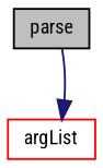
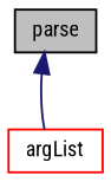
  digraph {
    rankdir=TB
    fontname="Roboto Condensed"
    node [fontname="Roboto Condensed" fontsize=10 shape=record]
    n1 [color=black fillcolor=grey75 fontcolor=black height=0.2 label=parse style=filled width=0.4]
    n2 [color=red height=0.2 label=argList width=0.4]
-   n2 -> n1 [color=midnightblue dir=back fontname="Roboto Condensed" fontsize=10 labelfontname=FreeSans labelfontsize=10 style=solid]
+   n1 -> n2 [color=midnightblue dir=back fontname="Roboto Condensed" fontsize=10 labelfontname=FreeSans labelfontsize=10 style=solid]
  }
